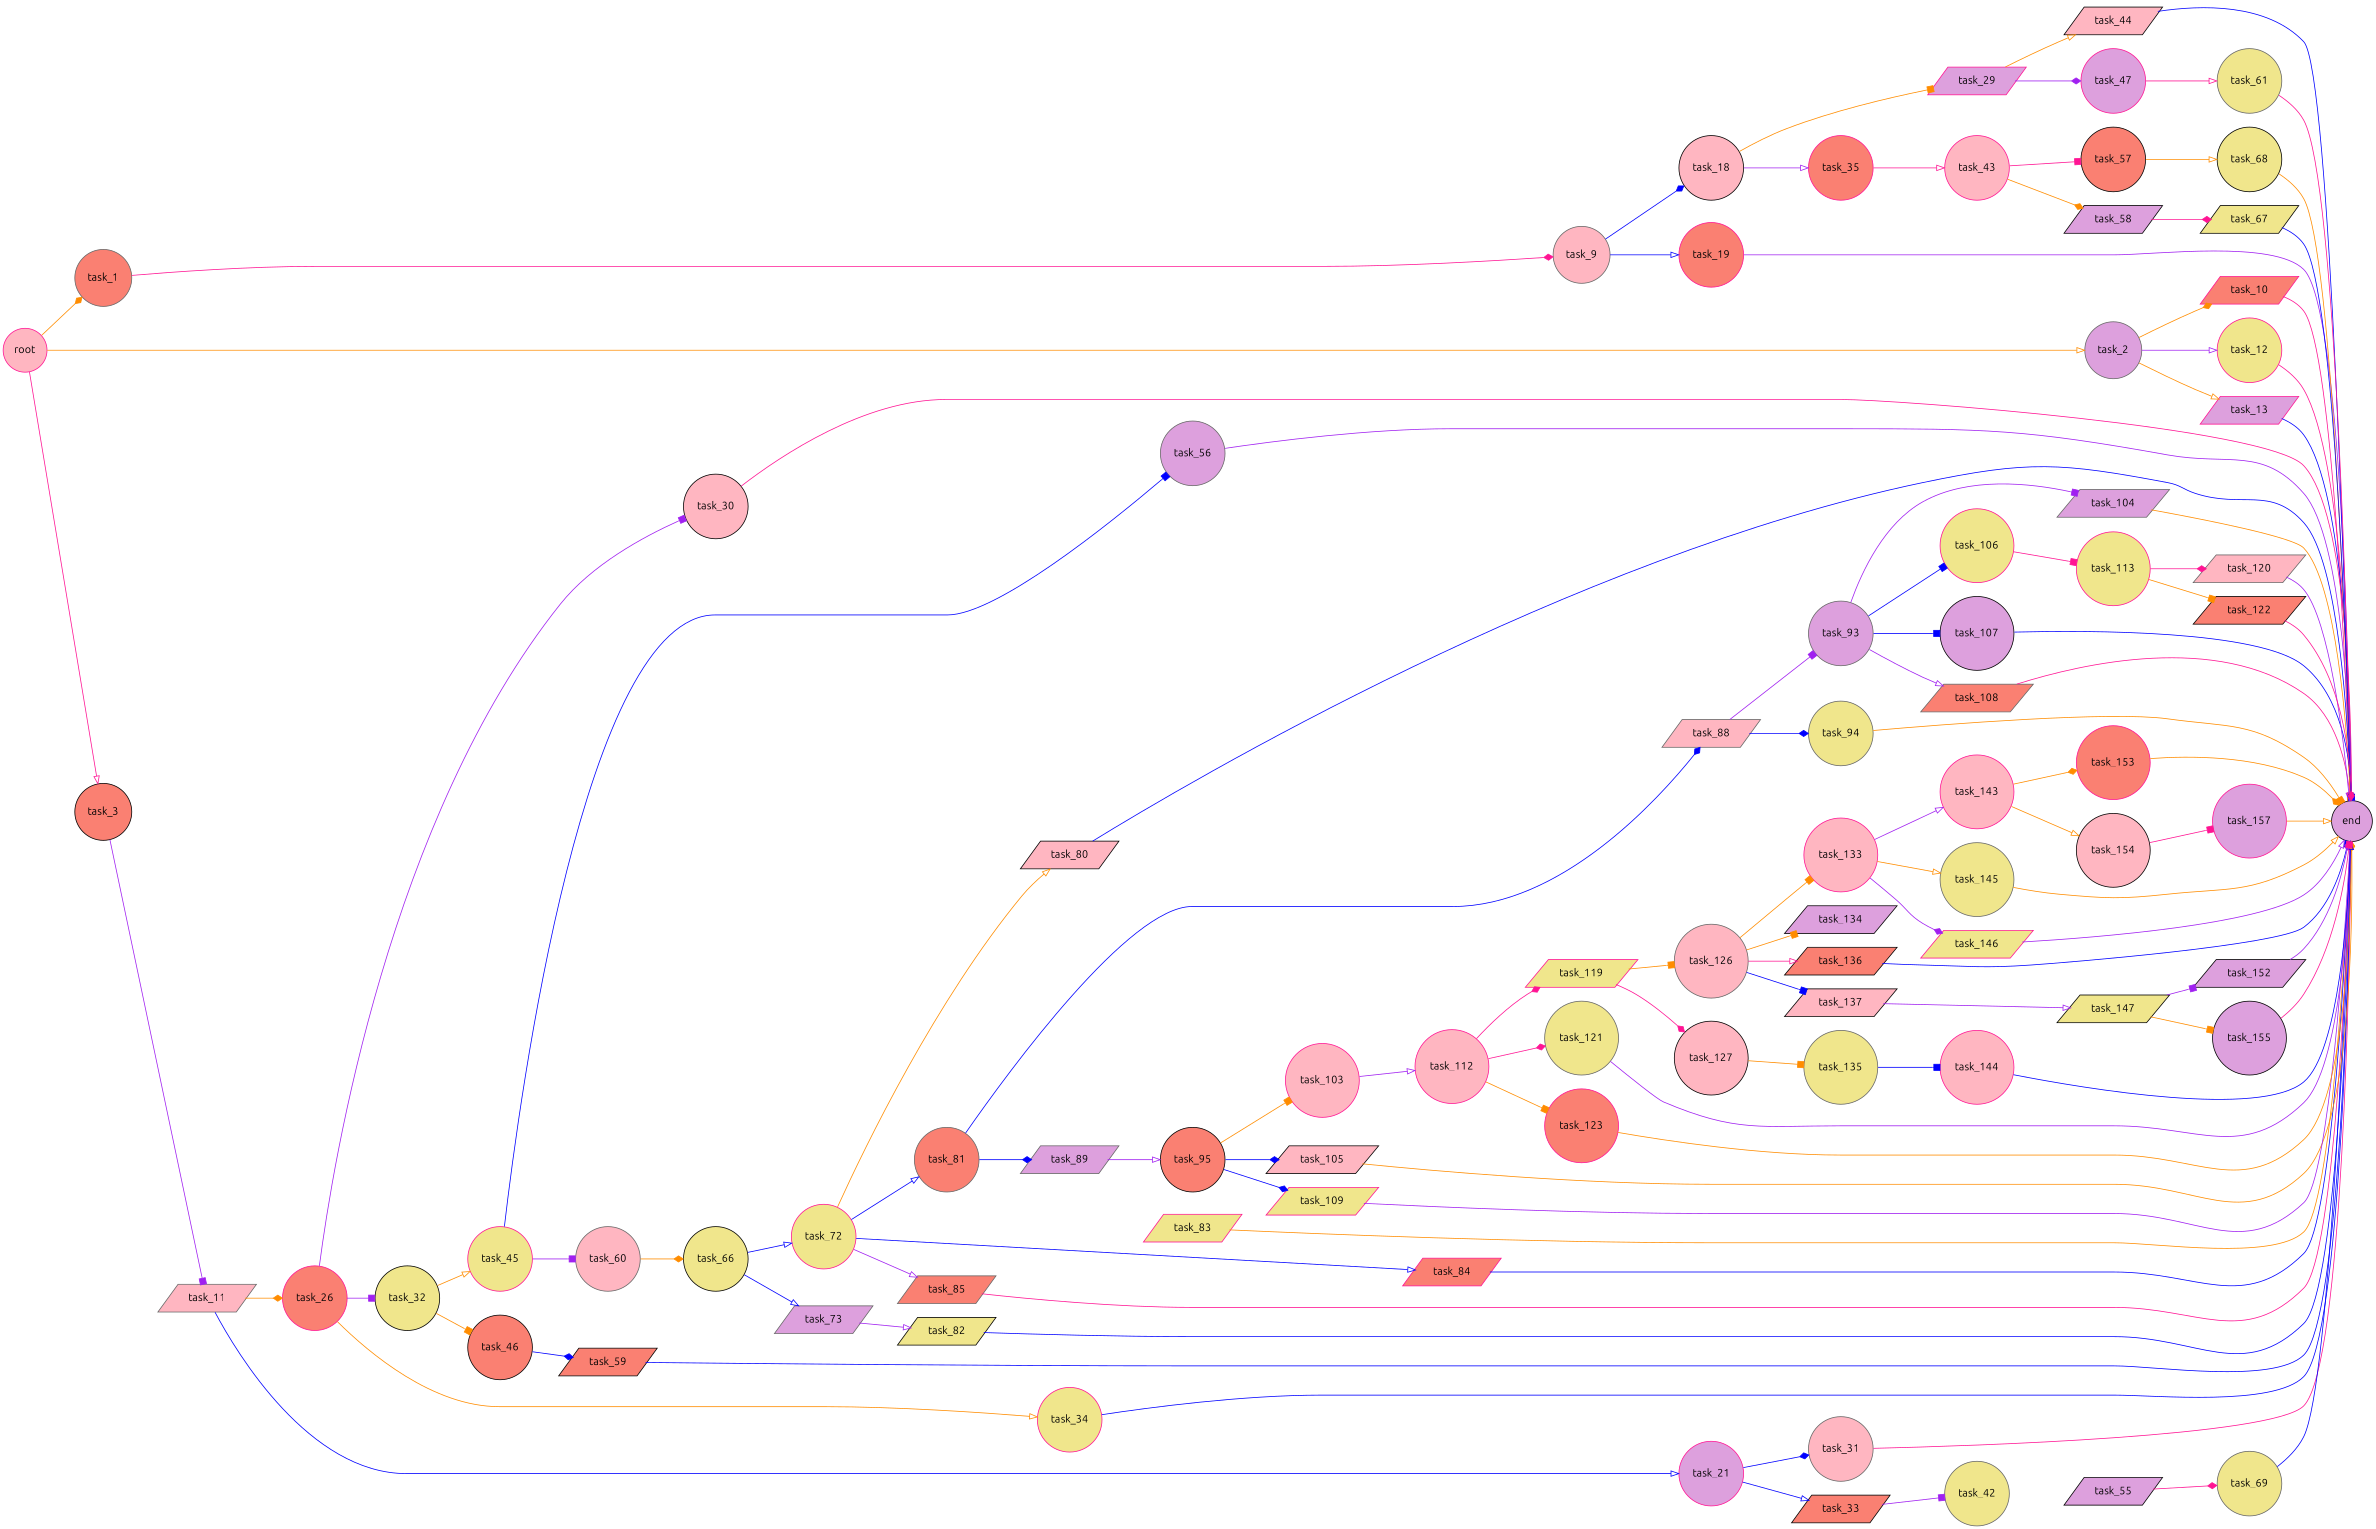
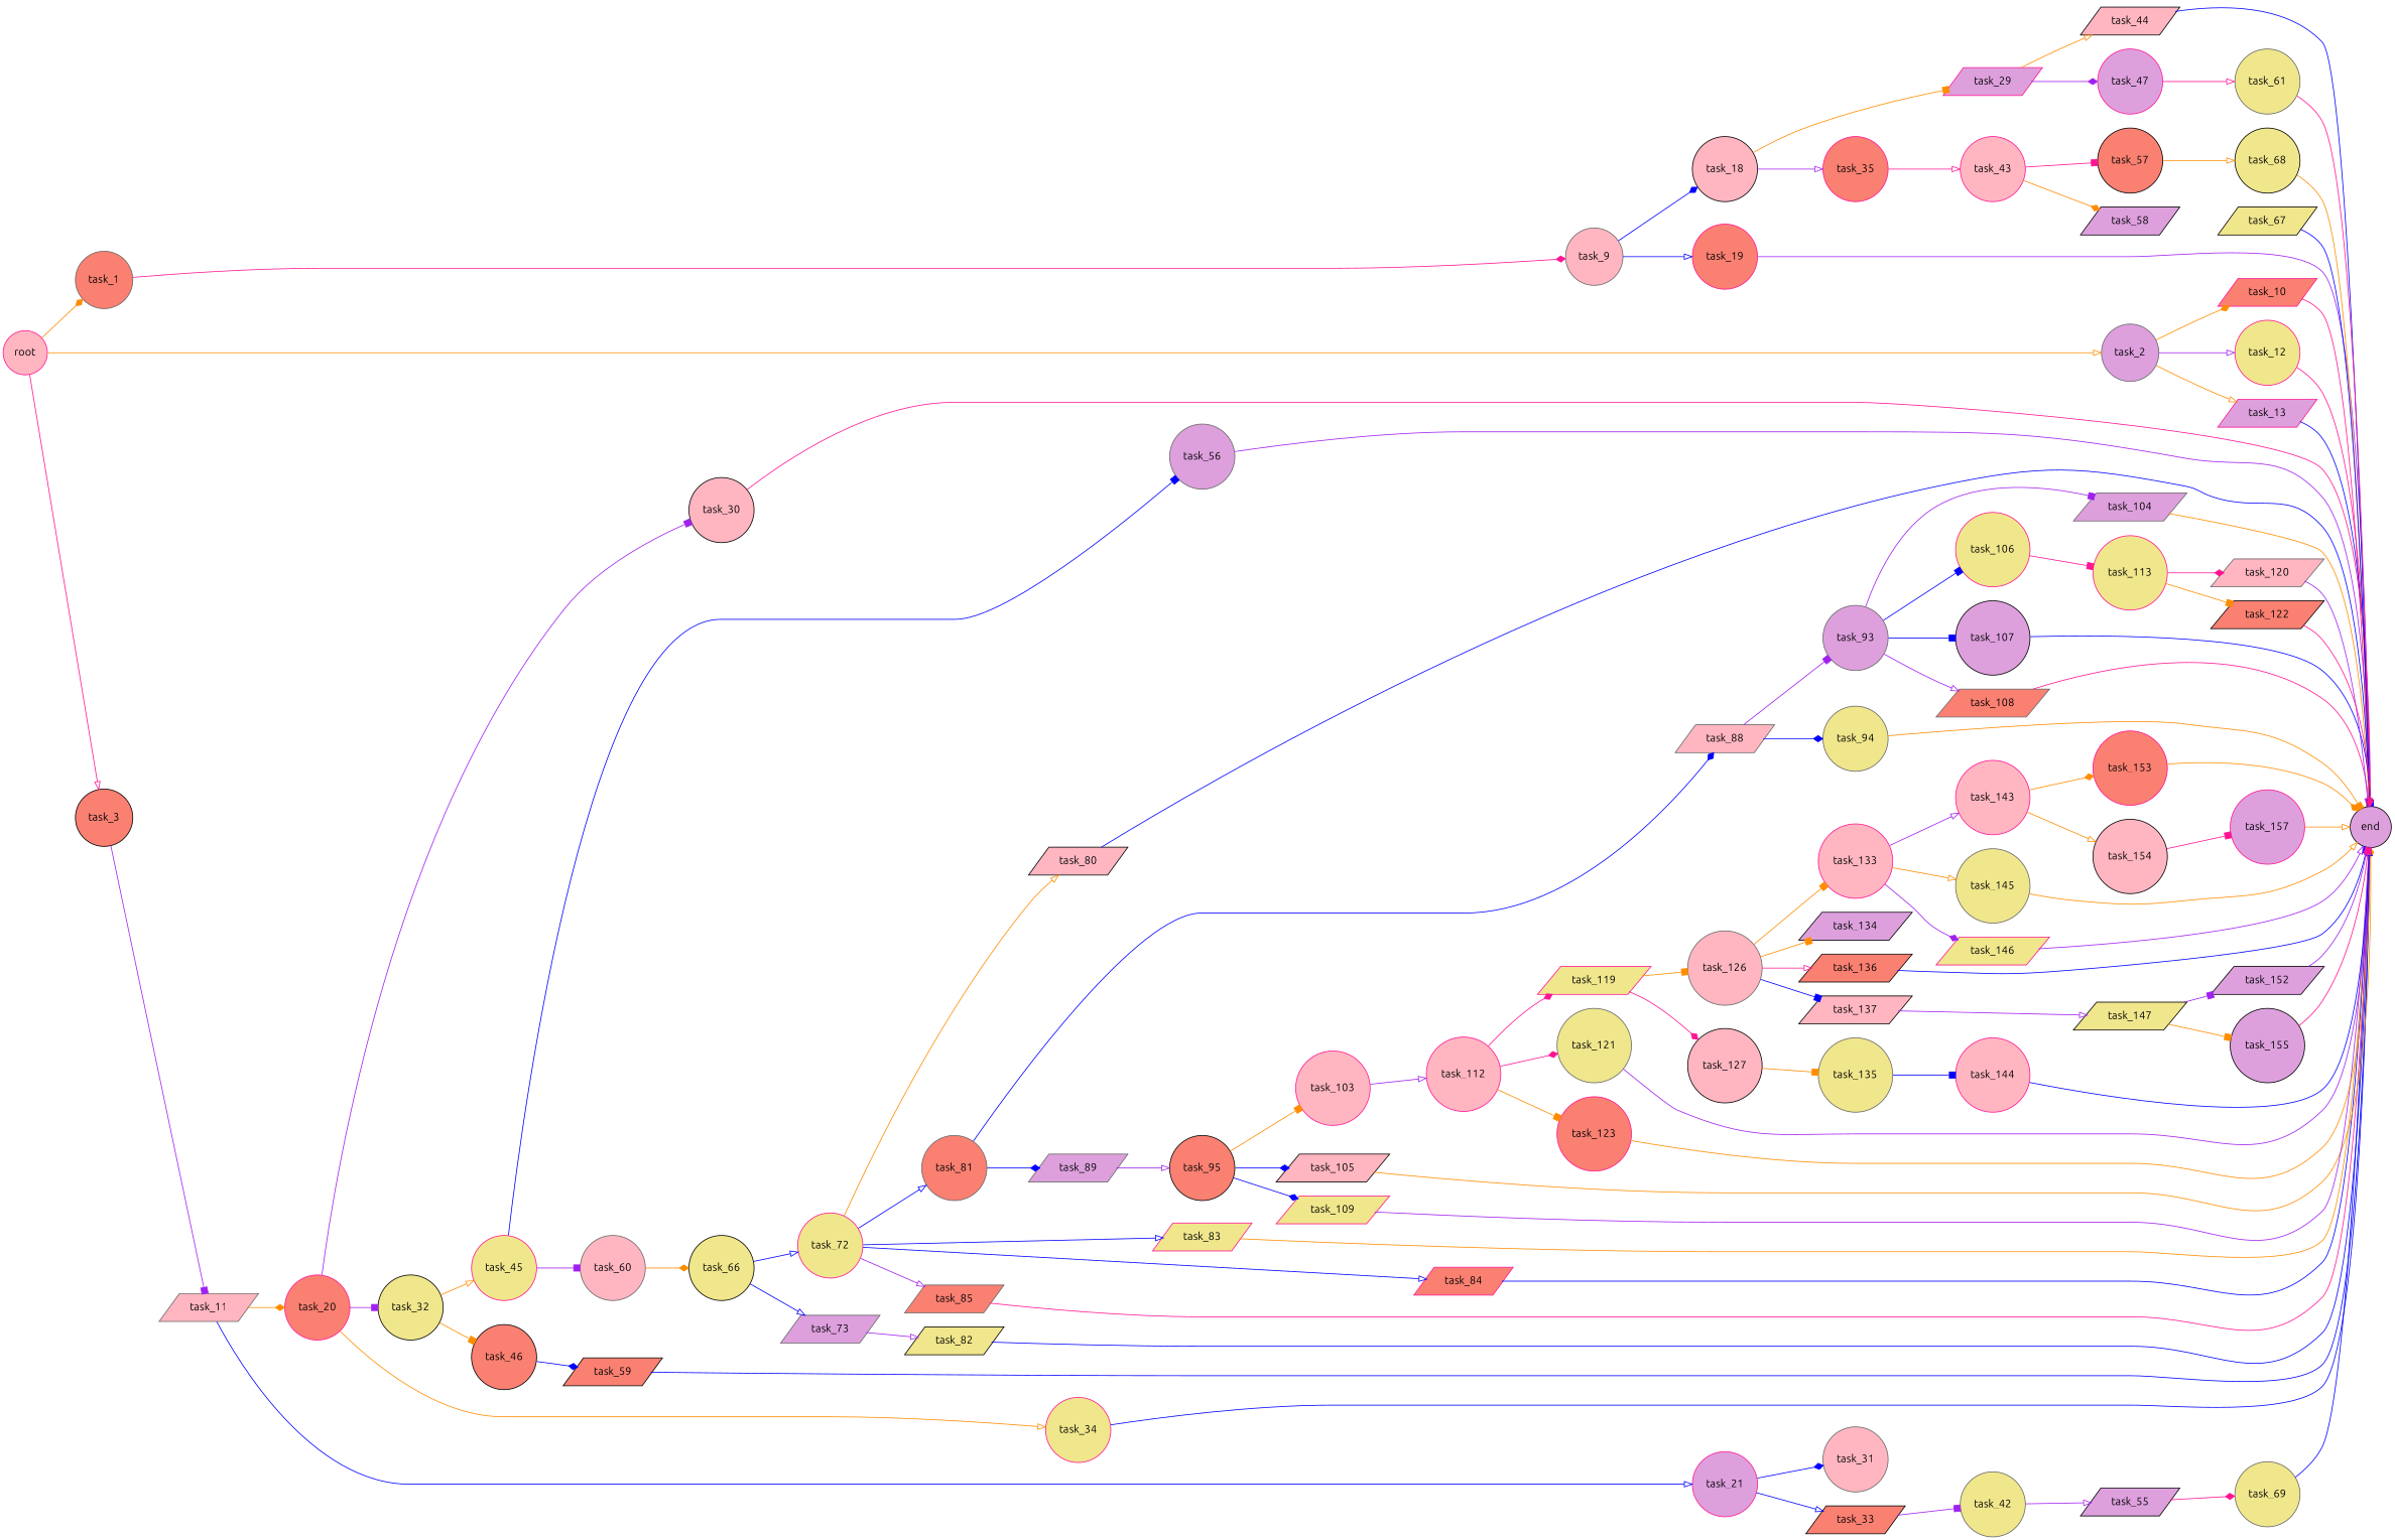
  digraph {
    fontname=Ubuntu
    rankdir=LR
    node [color=deeppink fillcolor=khaki fontname=Ubuntu shape=circle style=filled]
    edge [arrowhead=onormal color=darkorange fontname=Ubuntu]
    root [fillcolor=lightpink]
    task_1 [color=gray40 fillcolor=salmon]
    task_2 [color=gray40 fillcolor=plum]
    task_3 [color=black fillcolor=salmon]
    task_9 [color=gray40 fillcolor=lightpink]
    task_10 [fillcolor=salmon shape=parallelogram]
    task_12
    task_13 [fillcolor=plum shape=parallelogram]
    task_11 [color=gray40 fillcolor=lightpink shape=parallelogram]
    task_18 [color=black fillcolor=lightpink]
    task_19 [fillcolor=salmon]
    end [color=black fillcolor=plum]
-   task_20 [fillcolor=salmon label=task_26]
+   task_20 [fillcolor=salmon]
    task_21 [fillcolor=plum]
    task_29 [fillcolor=plum shape=parallelogram]
    task_35 [fillcolor=salmon]
    task_30 [color=black fillcolor=lightpink]
    task_32 [color=black]
    task_34
    task_31 [color=gray40 fillcolor=lightpink]
    task_33 [color=black fillcolor=salmon shape=parallelogram]
    task_44 [color=black fillcolor=lightpink shape=parallelogram]
    task_47 [fillcolor=plum]
    task_43 [fillcolor=lightpink]
    task_45
    task_46 [color=black fillcolor=salmon]
    task_42 [color=gray40]
    task_61 [color=gray40]
    task_56 [color=gray40 fillcolor=plum]
    task_60 [color=gray40 fillcolor=lightpink]
    task_59 [color=black fillcolor=salmon shape=parallelogram]
    task_55 [color=black fillcolor=plum shape=parallelogram]
    task_57 [color=black fillcolor=salmon]
    task_58 [color=black fillcolor=plum shape=parallelogram]
    task_69 [color=gray40]
    task_68 [color=black]
    task_67 [color=black shape=parallelogram]
    task_66 [color=black]
    task_72
    task_73 [color=gray40 fillcolor=plum shape=parallelogram]
    task_80 [color=black fillcolor=lightpink shape=parallelogram]
    task_81 [color=gray40 fillcolor=salmon]
    task_83 [shape=parallelogram]
    task_84 [fillcolor=salmon shape=parallelogram]
    task_85 [color=gray40 fillcolor=salmon shape=parallelogram]
    task_82 [color=black shape=parallelogram]
    task_88 [color=gray40 fillcolor=lightpink shape=parallelogram]
    task_89 [color=gray40 fillcolor=plum shape=parallelogram]
    task_93 [color=gray40 fillcolor=plum]
    task_94 [color=gray40]
    task_95 [color=black fillcolor=salmon]
    task_104 [color=gray40 fillcolor=plum shape=parallelogram]
    task_106
    task_107 [color=black fillcolor=plum]
    task_108 [color=gray40 fillcolor=salmon shape=parallelogram]
    task_103 [fillcolor=lightpink]
    task_105 [color=black fillcolor=lightpink shape=parallelogram]
    task_109 [shape=parallelogram]
    task_113
    task_112 [fillcolor=lightpink]
    task_119 [shape=parallelogram]
    task_121 [color=gray40]
    task_123 [fillcolor=salmon]
    task_120 [color=gray40 fillcolor=lightpink shape=parallelogram]
    task_122 [color=black fillcolor=salmon shape=parallelogram]
    task_126 [color=gray40 fillcolor=lightpink]
    task_127 [color=black fillcolor=lightpink]
    task_133 [fillcolor=lightpink]
    task_134 [color=black fillcolor=plum shape=parallelogram]
    task_136 [color=black fillcolor=salmon shape=parallelogram]
    task_137 [color=black fillcolor=lightpink shape=parallelogram]
    task_135 [color=gray40]
    task_143 [fillcolor=lightpink]
    task_145 [color=gray40]
    task_146 [shape=parallelogram]
    task_147 [color=black shape=parallelogram]
    task_144 [fillcolor=lightpink]
    task_153 [fillcolor=salmon]
    task_154 [color=black fillcolor=lightpink]
    task_152 [color=black fillcolor=plum shape=parallelogram]
    task_155 [color=black fillcolor=plum]
    task_157 [fillcolor=plum]
    root -> task_1 [arrowhead=diamond]
    root -> task_2
    root -> task_3 [color=deeppink]
    task_1 -> task_9 [arrowhead=diamond color=deeppink]
    task_2 -> task_10 [arrowhead=diamond]
    task_2 -> task_12 [color=purple]
    task_2 -> task_13
    task_3 -> task_11 [arrowhead=box color=purple]
    task_9 -> task_18 [arrowhead=diamond color=blue]
    task_9 -> task_19 [color=blue]
    task_10 -> end [arrowhead=box color=deeppink]
    task_12 -> end [arrowhead=box color=deeppink]
    task_13 -> end [arrowhead=diamond color=blue]
    task_11 -> task_20 [arrowhead=diamond]
    task_11 -> task_21 [color=blue]
    task_18 -> task_29 [arrowhead=box]
    task_18 -> task_35 [color=purple]
    task_19 -> end [color=purple]
    task_20 -> task_30 [arrowhead=box color=purple]
    task_20 -> task_32 [arrowhead=box color=purple]
    task_20 -> task_34
    task_21 -> task_31 [arrowhead=diamond color=blue]
    task_21 -> task_33 [color=blue]
    task_29 -> task_44
    task_29 -> task_47 [arrowhead=diamond color=purple]
    task_35 -> task_43 [color=deeppink]
    task_30 -> end [arrowhead=box color=deeppink]
    task_32 -> task_45
    task_32 -> task_46 [arrowhead=box]
    task_34 -> end [color=blue]
-   task_31 -> end [color=deeppink]
    task_33 -> task_42 [arrowhead=box color=purple]
    task_44 -> end [arrowhead=box color=blue]
    task_47 -> task_61 [color=deeppink]
    task_43 -> task_57 [arrowhead=box color=deeppink]
    task_43 -> task_58 [arrowhead=diamond]
    task_45 -> task_56 [arrowhead=box color=blue]
    task_45 -> task_60 [arrowhead=box color=purple]
    task_46 -> task_59 [arrowhead=diamond color=blue]
+   task_42 -> task_55 [color=purple]
    task_61 -> end [arrowhead=box color=deeppink]
    task_56 -> end [arrowhead=box color=purple]
    task_60 -> task_66 [arrowhead=diamond]
    task_59 -> end [color=blue]
    task_55 -> task_69 [arrowhead=diamond color=deeppink]
    task_57 -> task_68
-   task_58 -> task_67 [arrowhead=diamond color=deeppink]
    task_69 -> end [color=blue]
    task_68 -> end [arrowhead=box]
    task_67 -> end [arrowhead=diamond color=blue]
    task_66 -> task_72 [color=blue]
    task_66 -> task_73 [color=blue]
    task_72 -> task_80
    task_72 -> task_81 [color=blue]
+   task_72 -> task_83 [color=blue]
    task_72 -> task_84 [color=blue]
    task_72 -> task_85 [color=purple]
    task_73 -> task_82 [color=purple]
    task_80 -> end [arrowhead=diamond color=blue]
    task_81 -> task_88 [arrowhead=diamond color=blue]
    task_81 -> task_89 [arrowhead=diamond color=blue]
    task_83 -> end
    task_84 -> end [color=blue]
    task_85 -> end [color=deeppink]
    task_82 -> end [color=blue]
    task_88 -> task_93 [arrowhead=box color=purple]
    task_88 -> task_94 [arrowhead=diamond color=blue]
    task_89 -> task_95 [color=purple]
    task_93 -> task_104 [arrowhead=box color=purple]
    task_93 -> task_106 [arrowhead=box color=blue]
    task_93 -> task_107 [arrowhead=box color=blue]
    task_93 -> task_108 [color=purple]
    task_94 -> end [arrowhead=box]
    task_95 -> task_103 [arrowhead=box]
    task_95 -> task_105 [arrowhead=diamond color=blue]
    task_95 -> task_109 [arrowhead=diamond color=blue]
    task_104 -> end
    task_106 -> task_113 [arrowhead=box color=deeppink]
    task_107 -> end [arrowhead=box color=blue]
    task_108 -> end [color=deeppink]
    task_103 -> task_112 [color=purple]
    task_105 -> end [arrowhead=diamond]
    task_109 -> end [arrowhead=diamond color=purple]
    task_113 -> task_120 [arrowhead=diamond color=deeppink]
    task_113 -> task_122 [arrowhead=box]
    task_112 -> task_119 [arrowhead=diamond color=deeppink]
    task_112 -> task_121 [arrowhead=diamond color=deeppink]
    task_112 -> task_123 [arrowhead=box]
    task_119 -> task_126 [arrowhead=box]
    task_119 -> task_127 [arrowhead=diamond color=deeppink]
    task_121 -> end [color=purple]
    task_123 -> end [arrowhead=diamond]
    task_120 -> end [color=purple]
    task_122 -> end [arrowhead=diamond color=deeppink]
    task_126 -> task_133 [arrowhead=box]
    task_126 -> task_134 [arrowhead=box]
    task_126 -> task_136 [color=deeppink]
    task_126 -> task_137 [arrowhead=box color=blue]
    task_127 -> task_135 [arrowhead=box]
    task_133 -> task_143 [color=purple]
    task_133 -> task_145
    task_133 -> task_146 [arrowhead=diamond color=purple]
    task_136 -> end [arrowhead=box color=blue]
    task_137 -> task_147 [color=purple]
    task_135 -> task_144 [arrowhead=box color=blue]
    task_143 -> task_153 [arrowhead=diamond]
    task_143 -> task_154
    task_145 -> end
    task_146 -> end [color=purple]
    task_147 -> task_152 [arrowhead=box color=purple]
    task_147 -> task_155 [arrowhead=box]
    task_144 -> end [color=blue]
    task_153 -> end [arrowhead=diamond]
    task_154 -> task_157 [arrowhead=box color=deeppink]
    task_152 -> end [arrowhead=diamond color=purple]
    task_155 -> end [arrowhead=box color=deeppink]
    task_157 -> end
  }
